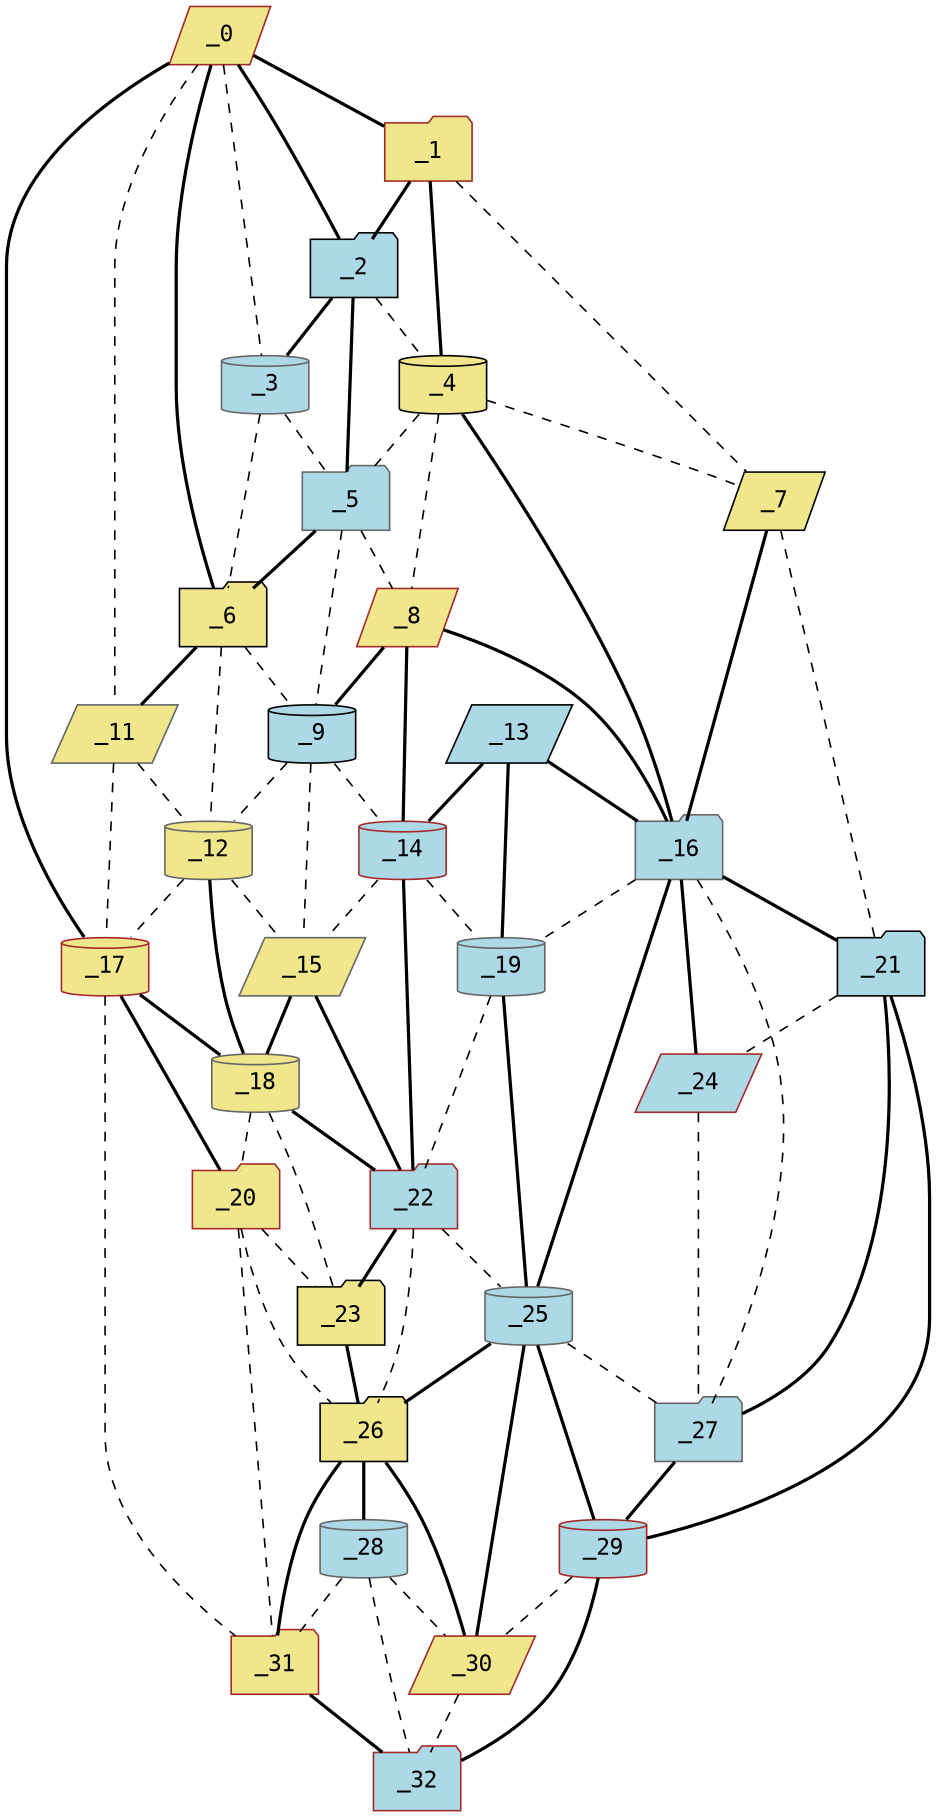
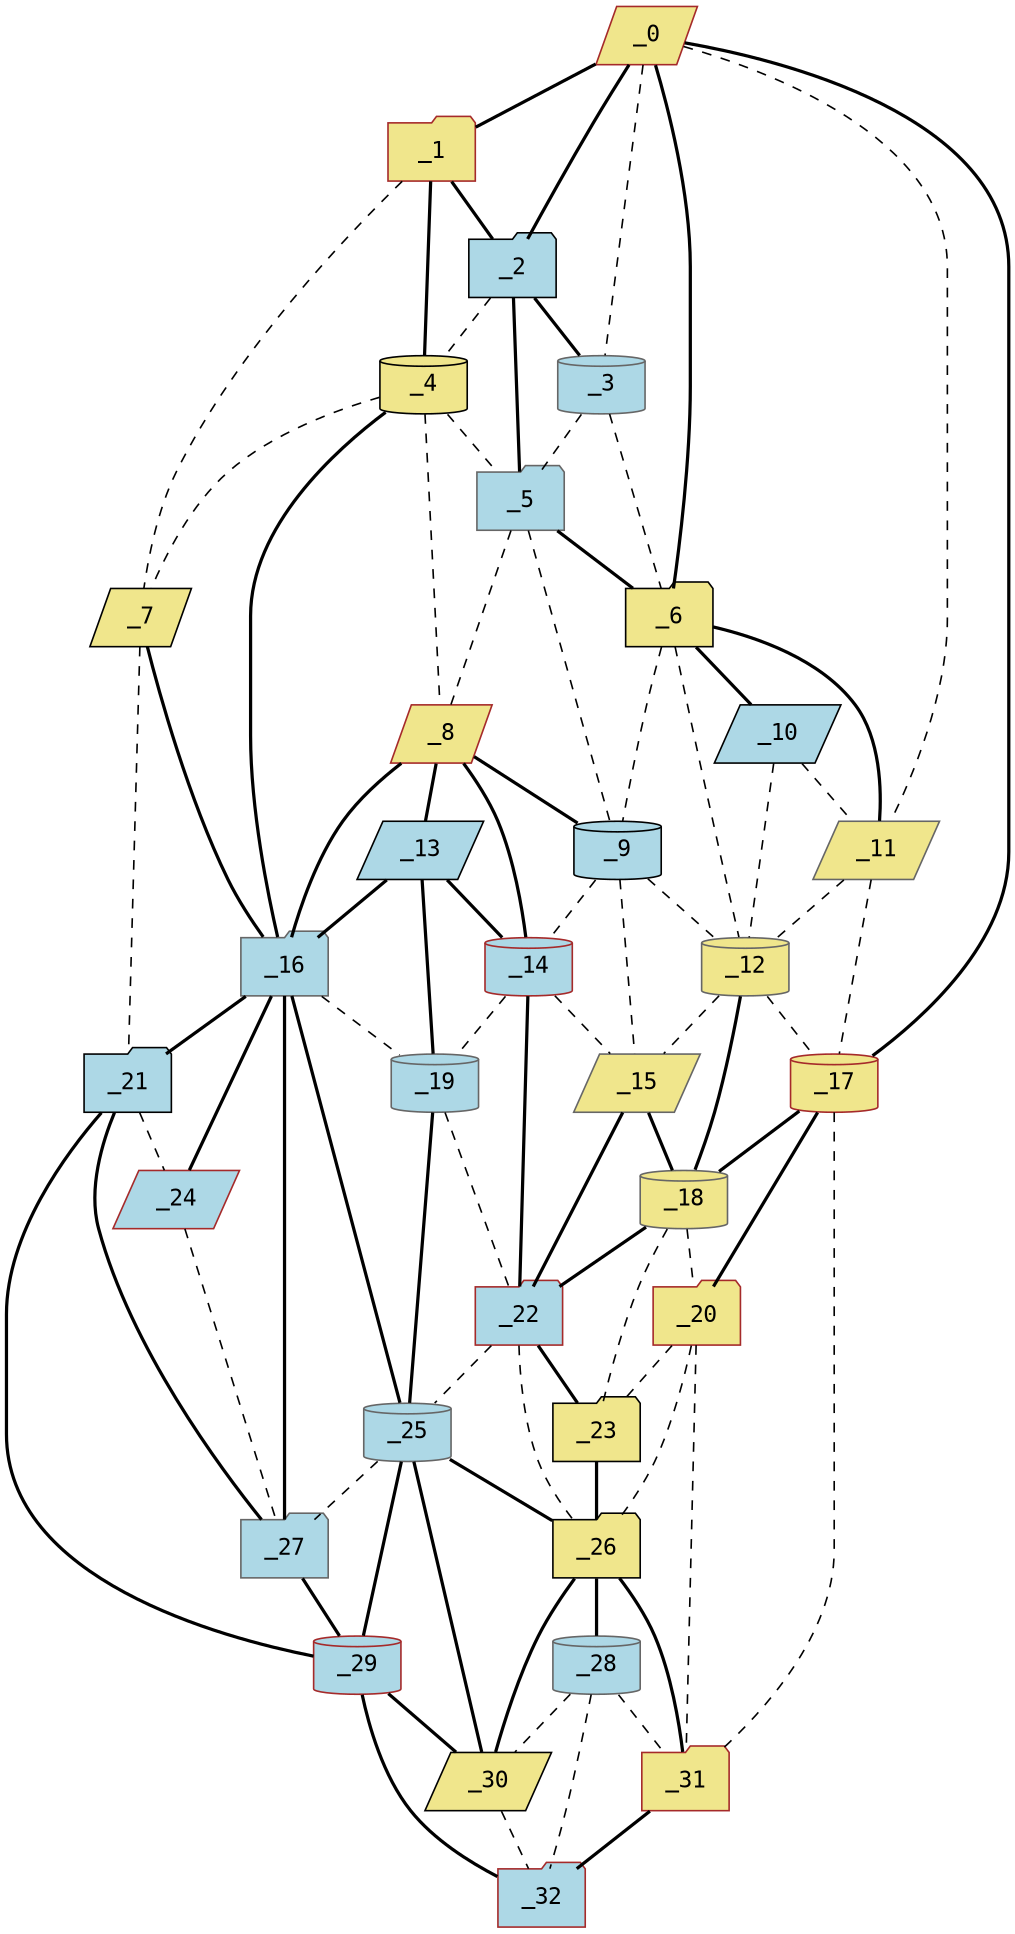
  graph {
    fontname="DejaVu Sans Mono"
    node [color=brown fillcolor=lightblue fontname="DejaVu Sans Mono" shape=folder style=filled x=50 y=74]
    edge [fontname="DejaVu Sans Mono" style=bold valence=2]
    _0 [fillcolor=khaki shape=parallelogram x=32 y=100]
    _1 [fillcolor=khaki x=36 y=70]
    _2 [color=black x=39 y=85]
    _3 [color=gray40 shape=cylinder x=42 y=93]
    _6 [color=black fillcolor=khaki y=95]
    _11 [color=gray40 fillcolor=khaki shape=parallelogram x=60 y=102]
    _17 [fillcolor=khaki shape=cylinder x=74 y=105]
    _4 [color=black fillcolor=khaki shape=cylinder x=44 y=67]
    _7 [color=black fillcolor=khaki shape=parallelogram x=51 y=6]
    _5 [color=gray40 y=84]
    _9 [color=black shape=cylinder x=56 y=86]
+   _10 [color=black shape=parallelogram x=58 y=98]
    _12 [color=gray40 fillcolor=khaki shape=cylinder x=61 y=95]
    _18 [color=gray40 fillcolor=khaki shape=cylinder x=77 y=94]
    _20 [fillcolor=khaki x=80 y=102]
    _31 [fillcolor=khaki x=103 y=105]
    _8 [fillcolor=khaki shape=parallelogram x=55]
    _16 [color=gray40 x=72 y=59]
    _21 [color=black x=82 y=9]
    _14 [shape=cylinder x=65 y=80]
    _15 [color=gray40 fillcolor=khaki shape=parallelogram x=68 y=89]
    _22 [x=83 y=83]
    _23 [color=black fillcolor=khaki x=86 y=88]
    _26 [color=black fillcolor=khaki x=94 y=88]
    _32 [x=106 y=93]
    _13 [color=black shape=parallelogram x=64 y=73]
    _19 [color=gray40 shape=cylinder x=79]
    _24 [shape=parallelogram x=89 y=49]
    _25 [color=gray40 shape=cylinder x=93 y=71]
    _27 [color=gray40 x=97 y=61]
    _29 [shape=cylinder x=102]
-   _30 [fillcolor=khaki shape=parallelogram x=103 y=79]
+   _30 [color=black fillcolor=khaki shape=parallelogram x=103 y=79]
    _28 [color=gray40 shape=cylinder x=101 y=91]
    _0 -- _1 [valence=1]
    _0 -- _2 [valence=1]
    _0 -- _3 [style=dashed valence=1]
    _0 -- _6
    _0 -- _11 [style=dashed]
    _0 -- _17 [valence=1]
    _1 -- _2
    _1 -- _4 [valence=1]
    _1 -- _7 [style=dashed valence=1]
    _2 -- _3
    _2 -- _4 [style=dashed]
    _2 -- _5
    _3 -- _6 [style=dashed valence=1]
    _3 -- _5 [style=dashed]
    _6 -- _11 [valence=1]
    _6 -- _9 [style=dashed]
+   _6 -- _10
    _6 -- _12 [style=dashed]
    _11 -- _17 [style=dashed]
    _11 -- _12 [style=dashed valence=1]
    _17 -- _18 [valence=1]
    _17 -- _20
    _17 -- _31 [style=dashed valence=1]
    _4 -- _7 [style=dashed]
    _4 -- _5 [style=dashed]
    _4 -- _8 [style=dashed valence=1]
    _4 -- _16
    _7 -- _16
    _7 -- _21 [style=dashed valence=1]
    _5 -- _6 [valence=1]
    _5 -- _9 [style=dashed valence=1]
    _5 -- _8 [style=dashed]
    _9 -- _12 [style=dashed valence=1]
    _9 -- _14 [style=dashed]
    _9 -- _15 [style=dashed]
+   _10 -- _11 [style=dashed valence=1]
+   _10 -- _12 [style=dashed]
    _12 -- _17 [style=dashed]
    _12 -- _18 [valence=1]
    _12 -- _15 [style=dashed]
    _18 -- _20 [style=dashed]
    _18 -- _22
    _18 -- _23 [style=dashed valence=1]
    _20 -- _31 [style=dashed]
    _20 -- _23 [style=dashed]
    _20 -- _26 [style=dashed valence=1]
    _31 -- _32 [valence=1]
    _8 -- _9
    _8 -- _16
    _8 -- _14 [valence=1]
+   _8 -- _13
    _16 -- _21
    _16 -- _19 [style=dashed valence=1]
    _16 -- _24
    _16 -- _25
-   _16 -- _27 [style=dashed]
+   _16 -- _27
    _21 -- _24 [style=dashed valence=1]
    _21 -- _27
    _21 -- _29 [valence=1]
    _14 -- _15 [style=dashed]
    _14 -- _22
    _14 -- _19 [style=dashed valence=1]
    _15 -- _18 [valence=1]
    _15 -- _22
    _22 -- _23
    _22 -- _26 [style=dashed]
    _22 -- _25 [style=dashed]
    _23 -- _26 [valence=1]
    _26 -- _31
    _26 -- _30
    _26 -- _28
    _13 -- _16
    _13 -- _14
    _13 -- _19
    _19 -- _22 [style=dashed valence=1]
    _19 -- _25
    _24 -- _27 [style=dashed]
    _25 -- _26 [valence=1]
    _25 -- _27 [style=dashed]
    _25 -- _29
    _25 -- _30
    _27 -- _29 [valence=1]
    _29 -- _32 [valence=1]
-   _29 -- _30 [style=dashed valence=1]
+   _29 -- _30 [valence=1]
    _30 -- _32 [style=dashed]
    _28 -- _31 [style=dashed]
    _28 -- _32 [style=dashed]
    _28 -- _30 [style=dashed]
  }
